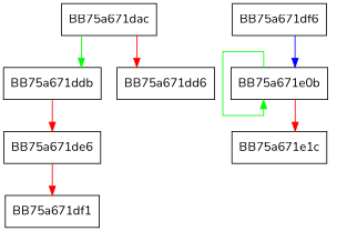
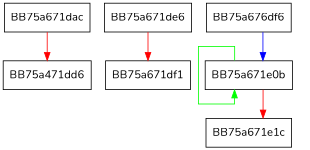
  digraph {
    fontname=Nunito
    splines=ortho
    node [fontname=Nunito shape=box]
    edge [color=red fontname=Nunito]
    BB75a671dac
-   BB75a671ddb
-   BB75a671dd6
+   BB75a671dd6 [label=BB75a471dd6]
    BB75a671de6
    BB75a671df1
-   BB75a671df6
+   BB75a671df6 [label=BB75a676df6]
    BB75a671e0b
    BB75a671e1c
-   BB75a671dac -> BB75a671ddb [color=green]
    BB75a671dac -> BB75a671dd6
-   BB75a671ddb -> BB75a671de6
    BB75a671de6 -> BB75a671df1
    BB75a671df6 -> BB75a671e0b [color=blue]
    BB75a671e0b -> BB75a671e0b [color=green]
    BB75a671e0b -> BB75a671e1c
  }
